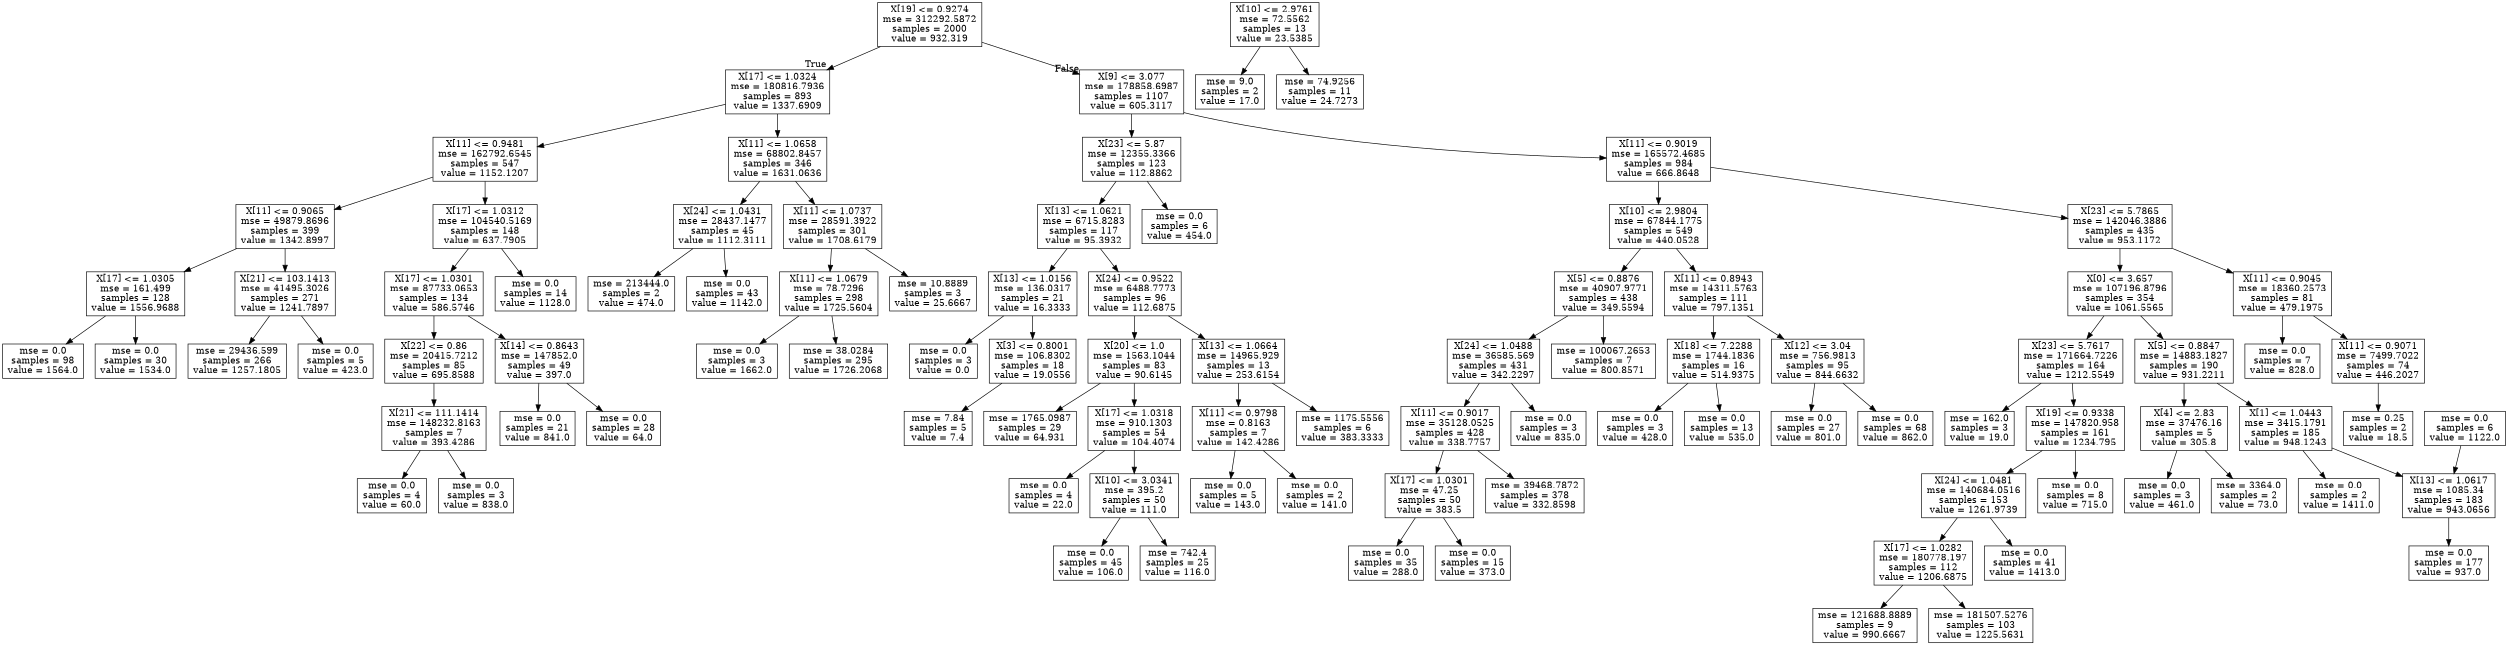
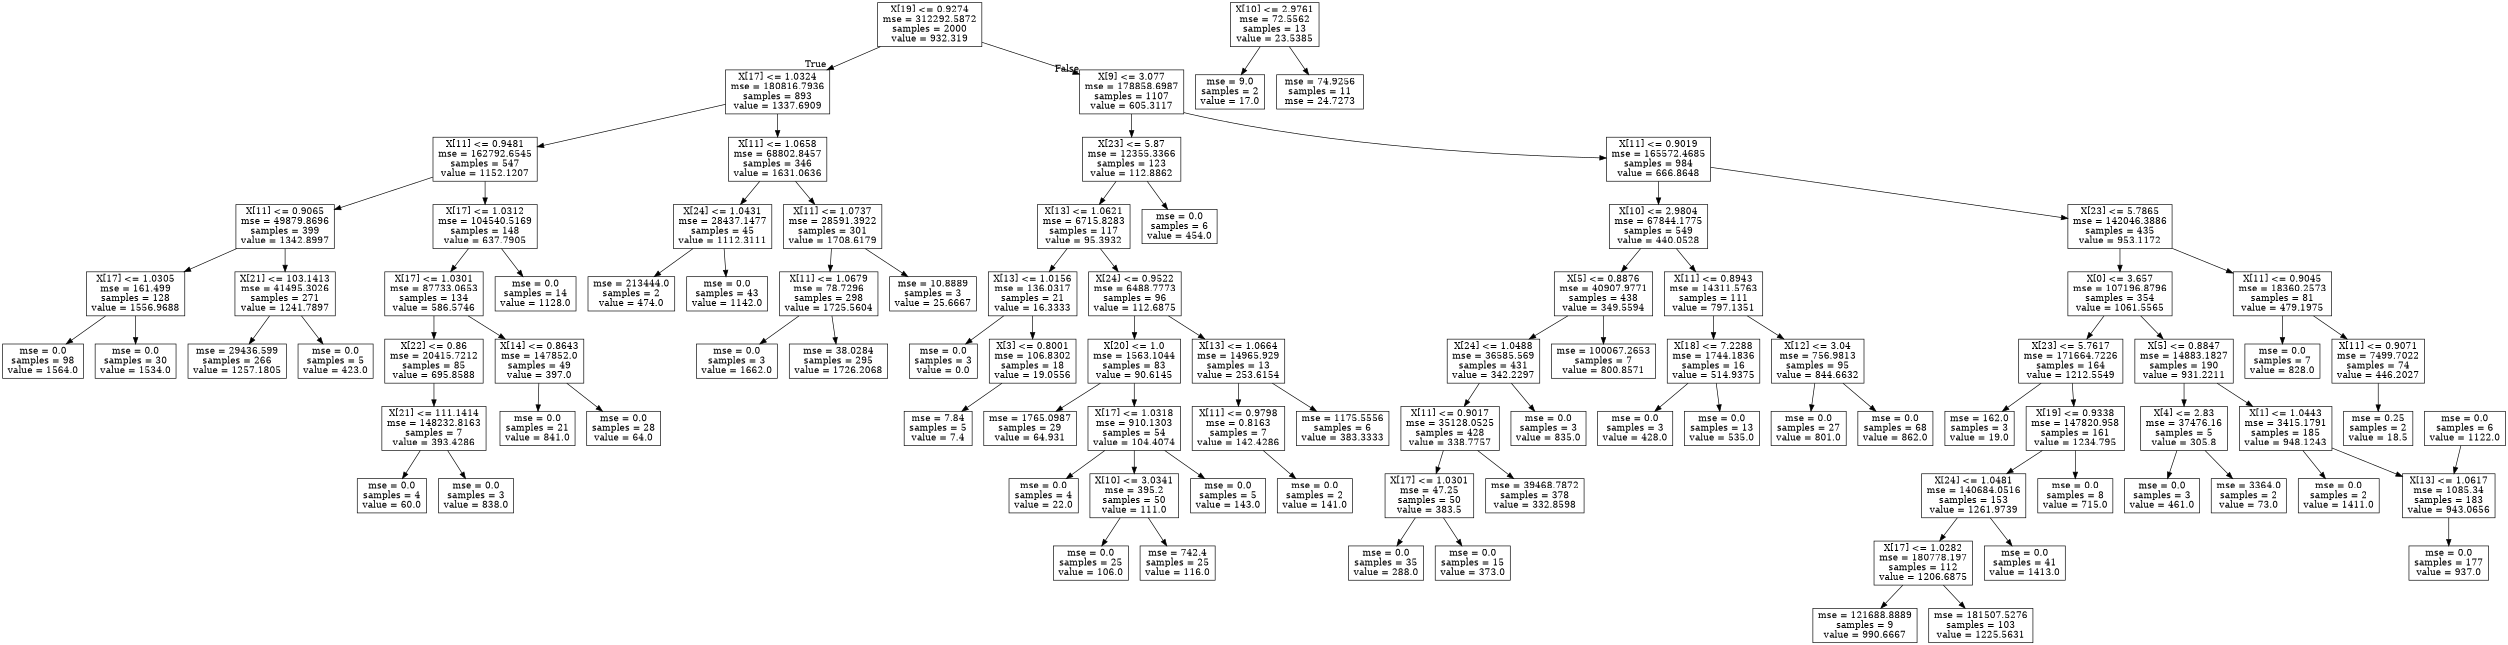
  digraph {
    node [shape=box]
    n1 [label="X[19] <= 0.9274\nmse = 312292.5872\nsamples = 2000\nvalue = 932.319"]
    n2 [label="X[17] <= 1.0324\nmse = 180816.7936\nsamples = 893\nvalue = 1337.6909"]
    n3 [label="X[9] <= 3.077\nmse = 178858.6987\nsamples = 1107\nvalue = 605.3117"]
    n4 [label="X[11] <= 0.9481\nmse = 162792.6545\nsamples = 547\nvalue = 1152.1207"]
    n5 [label="X[11] <= 1.0658\nmse = 68802.8457\nsamples = 346\nvalue = 1631.0636"]
    n6 [label="X[23] <= 5.87\nmse = 12355.3366\nsamples = 123\nvalue = 112.8862"]
    n7 [label="X[11] <= 0.9019\nmse = 165572.4685\nsamples = 984\nvalue = 666.8648"]
    n8 [label="X[11] <= 0.9065\nmse = 49879.8696\nsamples = 399\nvalue = 1342.8997"]
    n9 [label="X[17] <= 1.0312\nmse = 104540.5169\nsamples = 148\nvalue = 637.7905"]
    n10 [label="X[24] <= 1.0431\nmse = 28437.1477\nsamples = 45\nvalue = 1112.3111"]
    n11 [label="X[11] <= 1.0737\nmse = 28591.3922\nsamples = 301\nvalue = 1708.6179"]
    n12 [label="X[17] <= 1.0305\nmse = 161.499\nsamples = 128\nvalue = 1556.9688"]
    n13 [label="X[21] <= 103.1413\nmse = 41495.3026\nsamples = 271\nvalue = 1241.7897"]
    n14 [label="X[17] <= 1.0301\nmse = 87733.0653\nsamples = 134\nvalue = 586.5746"]
    n15 [label="mse = 0.0\nsamples = 14\nvalue = 1128.0"]
    n16 [label="mse = 0.0\nsamples = 98\nvalue = 1564.0"]
    n17 [label="mse = 0.0\nsamples = 30\nvalue = 1534.0"]
    n18 [label="mse = 29436.599\nsamples = 266\nvalue = 1257.1805"]
    n19 [label="mse = 0.0\nsamples = 5\nvalue = 423.0"]
    n20 [label="X[22] <= 0.86\nmse = 20415.7212\nsamples = 85\nvalue = 695.8588"]
    n21 [label="X[14] <= 0.8643\nmse = 147852.0\nsamples = 49\nvalue = 397.0"]
    n22 [label="X[21] <= 111.1414\nmse = 148232.8163\nsamples = 7\nvalue = 393.4286"]
    n23 [label="mse = 0.0\nsamples = 21\nvalue = 841.0"]
    n24 [label="mse = 0.0\nsamples = 28\nvalue = 64.0"]
    n25 [label="mse = 0.0\nsamples = 4\nvalue = 60.0"]
    n26 [label="mse = 0.0\nsamples = 3\nvalue = 838.0"]
    n27 [label="mse = 213444.0\nsamples = 2\nvalue = 474.0"]
    n28 [label="mse = 0.0\nsamples = 43\nvalue = 1142.0"]
    n29 [label="X[11] <= 1.0679\nmse = 78.7296\nsamples = 298\nvalue = 1725.5604"]
    n30 [label="mse = 10.8889\nsamples = 3\nvalue = 25.6667"]
    n31 [label="mse = 0.0\nsamples = 3\nvalue = 1662.0"]
    n32 [label="mse = 38.0284\nsamples = 295\nvalue = 1726.2068"]
    n33 [label="X[13] <= 1.0621\nmse = 6715.8283\nsamples = 117\nvalue = 95.3932"]
    n34 [label="mse = 0.0\nsamples = 6\nvalue = 454.0"]
    n35 [label="X[10] <= 2.9804\nmse = 67844.1775\nsamples = 549\nvalue = 440.0528"]
    n36 [label="X[23] <= 5.7865\nmse = 142046.3886\nsamples = 435\nvalue = 953.1172"]
    n37 [label="X[13] <= 1.0156\nmse = 136.0317\nsamples = 21\nvalue = 16.3333"]
    n38 [label="X[24] <= 0.9522\nmse = 6488.7773\nsamples = 96\nvalue = 112.6875"]
    n39 [label="mse = 0.0\nsamples = 3\nvalue = 0.0"]
    n40 [label="X[3] <= 0.8001\nmse = 106.8302\nsamples = 18\nvalue = 19.0556"]
    n41 [label="X[20] <= 1.0\nmse = 1563.1044\nsamples = 83\nvalue = 90.6145"]
    n42 [label="X[13] <= 1.0664\nmse = 14965.929\nsamples = 13\nvalue = 253.6154"]
    n43 [label="mse = 7.84\nsamples = 5\nvalue = 7.4"]
    n44 [label="X[10] <= 2.9761\nmse = 72.5562\nsamples = 13\nvalue = 23.5385"]
    n45 [label="mse = 9.0\nsamples = 2\nvalue = 17.0"]
-   n46 [label="mse = 74.9256\nsamples = 11\nvalue = 24.7273"]
+   n46 [label="mse = 74.9256\nsamples = 11\nmse = 24.7273"]
    n47 [label="mse = 1765.0987\nsamples = 29\nvalue = 64.931"]
    n48 [label="X[17] <= 1.0318\nmse = 910.1303\nsamples = 54\nvalue = 104.4074"]
    n49 [label="X[11] <= 0.9798\nmse = 0.8163\nsamples = 7\nvalue = 142.4286"]
    n50 [label="mse = 1175.5556\nsamples = 6\nvalue = 383.3333"]
    n51 [label="mse = 0.0\nsamples = 4\nvalue = 22.0"]
    n52 [label="X[10] <= 3.0341\nmse = 395.2\nsamples = 50\nvalue = 111.0"]
    n53 [label="mse = 742.4\nsamples = 25\nvalue = 116.0"]
-   n54 [label="mse = 0.0\nsamples = 45\nvalue = 106.0"]
+   n54 [label="mse = 0.0\nsamples = 25\nvalue = 106.0"]
    n55 [label="mse = 0.0\nsamples = 2\nvalue = 141.0"]
    n56 [label="mse = 0.0\nsamples = 5\nvalue = 143.0"]
    n57 [label="X[5] <= 0.8876\nmse = 40907.9771\nsamples = 438\nvalue = 349.5594"]
    n58 [label="X[11] <= 0.8943\nmse = 14311.5763\nsamples = 111\nvalue = 797.1351"]
    n59 [label="X[0] <= 3.657\nmse = 107196.8796\nsamples = 354\nvalue = 1061.5565"]
    n60 [label="X[11] <= 0.9045\nmse = 18360.2573\nsamples = 81\nvalue = 479.1975"]
    n61 [label="X[24] <= 1.0488\nmse = 36585.569\nsamples = 431\nvalue = 342.2297"]
    n62 [label="mse = 100067.2653\nsamples = 7\nvalue = 800.8571"]
    n63 [label="X[18] <= 7.2288\nmse = 1744.1836\nsamples = 16\nvalue = 514.9375"]
    n64 [label="X[12] <= 3.04\nmse = 756.9813\nsamples = 95\nvalue = 844.6632"]
    n65 [label="X[11] <= 0.9017\nmse = 35128.0525\nsamples = 428\nvalue = 338.7757"]
    n66 [label="mse = 0.0\nsamples = 3\nvalue = 835.0"]
    n67 [label="X[17] <= 1.0301\nmse = 47.25\nsamples = 50\nvalue = 383.5"]
    n68 [label="mse = 39468.7872\nsamples = 378\nvalue = 332.8598"]
    n69 [label="mse = 0.0\nsamples = 15\nvalue = 373.0"]
    n70 [label="mse = 0.0\nsamples = 35\nvalue = 288.0"]
    n71 [label="mse = 0.0\nsamples = 3\nvalue = 428.0"]
    n72 [label="mse = 0.0\nsamples = 13\nvalue = 535.0"]
    n73 [label="mse = 0.0\nsamples = 27\nvalue = 801.0"]
    n74 [label="mse = 0.0\nsamples = 68\nvalue = 862.0"]
    n75 [label="X[23] <= 5.7617\nmse = 171664.7226\nsamples = 164\nvalue = 1212.5549"]
    n76 [label="X[5] <= 0.8847\nmse = 14883.1827\nsamples = 190\nvalue = 931.2211"]
    n77 [label="mse = 0.0\nsamples = 7\nvalue = 828.0"]
    n78 [label="X[11] <= 0.9071\nmse = 7499.7022\nsamples = 74\nvalue = 446.2027"]
    n79 [label="mse = 162.0\nsamples = 3\nvalue = 19.0"]
    n80 [label="X[19] <= 0.9338\nmse = 147820.958\nsamples = 161\nvalue = 1234.795"]
    n81 [label="X[1] <= 1.0443\nmse = 3415.1791\nsamples = 185\nvalue = 948.1243"]
    n82 [label="X[4] <= 2.83\nmse = 37476.16\nsamples = 5\nvalue = 305.8"]
    n83 [label="X[24] <= 1.0481\nmse = 140684.0516\nsamples = 153\nvalue = 1261.9739"]
    n84 [label="mse = 0.0\nsamples = 8\nvalue = 715.0"]
    n85 [label="mse = 0.0\nsamples = 41\nvalue = 1413.0"]
    n86 [label="X[17] <= 1.0282\nmse = 180778.197\nsamples = 112\nvalue = 1206.6875"]
    n87 [label="mse = 121688.8889\nsamples = 9\nvalue = 990.6667"]
    n88 [label="mse = 181507.5276\nsamples = 103\nvalue = 1225.5631"]
    n89 [label="X[13] <= 1.0617\nmse = 1085.34\nsamples = 183\nvalue = 943.0656"]
    n90 [label="mse = 0.0\nsamples = 2\nvalue = 1411.0"]
    n91 [label="mse = 3364.0\nsamples = 2\nvalue = 73.0"]
    n92 [label="mse = 0.0\nsamples = 3\nvalue = 461.0"]
    n93 [label="mse = 0.0\nsamples = 177\nvalue = 937.0"]
    n94 [label="mse = 0.0\nsamples = 6\nvalue = 1122.0"]
    n95 [label="mse = 0.25\nsamples = 2\nvalue = 18.5"]
    n1 -> n2 [headlabel=True labelangle=45 labeldistance=2.5]
    n1 -> n3 [headlabel=False labelangle=-45 labeldistance=2.5]
    n2 -> n4
    n2 -> n5
    n3 -> n6
    n3 -> n7
    n4 -> n8
    n4 -> n9
    n5 -> n10
    n5 -> n11
    n6 -> n33
    n6 -> n34
    n7 -> n35
    n7 -> n36
    n8 -> n12
    n8 -> n13
    n9 -> n14
    n9 -> n15
    n10 -> n27
    n10 -> n28
    n11 -> n29
    n11 -> n30
    n12 -> n16
    n12 -> n17
    n13 -> n18
    n13 -> n19
    n14 -> n20
    n14 -> n21
    n20 -> n22
    n21 -> n23
    n21 -> n24
    n22 -> n25
    n22 -> n26
    n29 -> n31
    n29 -> n32
    n33 -> n37
    n33 -> n38
    n35 -> n57
    n35 -> n58
    n36 -> n59
    n36 -> n60
    n37 -> n39
    n37 -> n40
    n38 -> n41
    n38 -> n42
    n40 -> n43
    n41 -> n47
    n41 -> n48
    n42 -> n49
    n42 -> n50
    n44 -> n45
    n44 -> n46
    n48 -> n51
    n48 -> n52
    n49 -> n55
-   n49 -> n56
+   n48 -> n56
    n52 -> n53
    n52 -> n54
    n57 -> n61
    n57 -> n62
    n58 -> n63
    n58 -> n64
    n59 -> n75
    n59 -> n76
    n60 -> n77
    n60 -> n78
    n61 -> n65
    n61 -> n66
    n63 -> n71
    n63 -> n72
    n64 -> n73
    n64 -> n74
    n65 -> n67
    n65 -> n68
    n67 -> n69
    n67 -> n70
    n75 -> n79
    n75 -> n80
    n76 -> n81
    n76 -> n82
    n78 -> n95
    n80 -> n83
    n80 -> n84
    n81 -> n89
    n81 -> n90
    n82 -> n91
    n82 -> n92
    n83 -> n85
    n83 -> n86
    n86 -> n87
    n86 -> n88
    n89 -> n93
    n94 -> n89
  }
